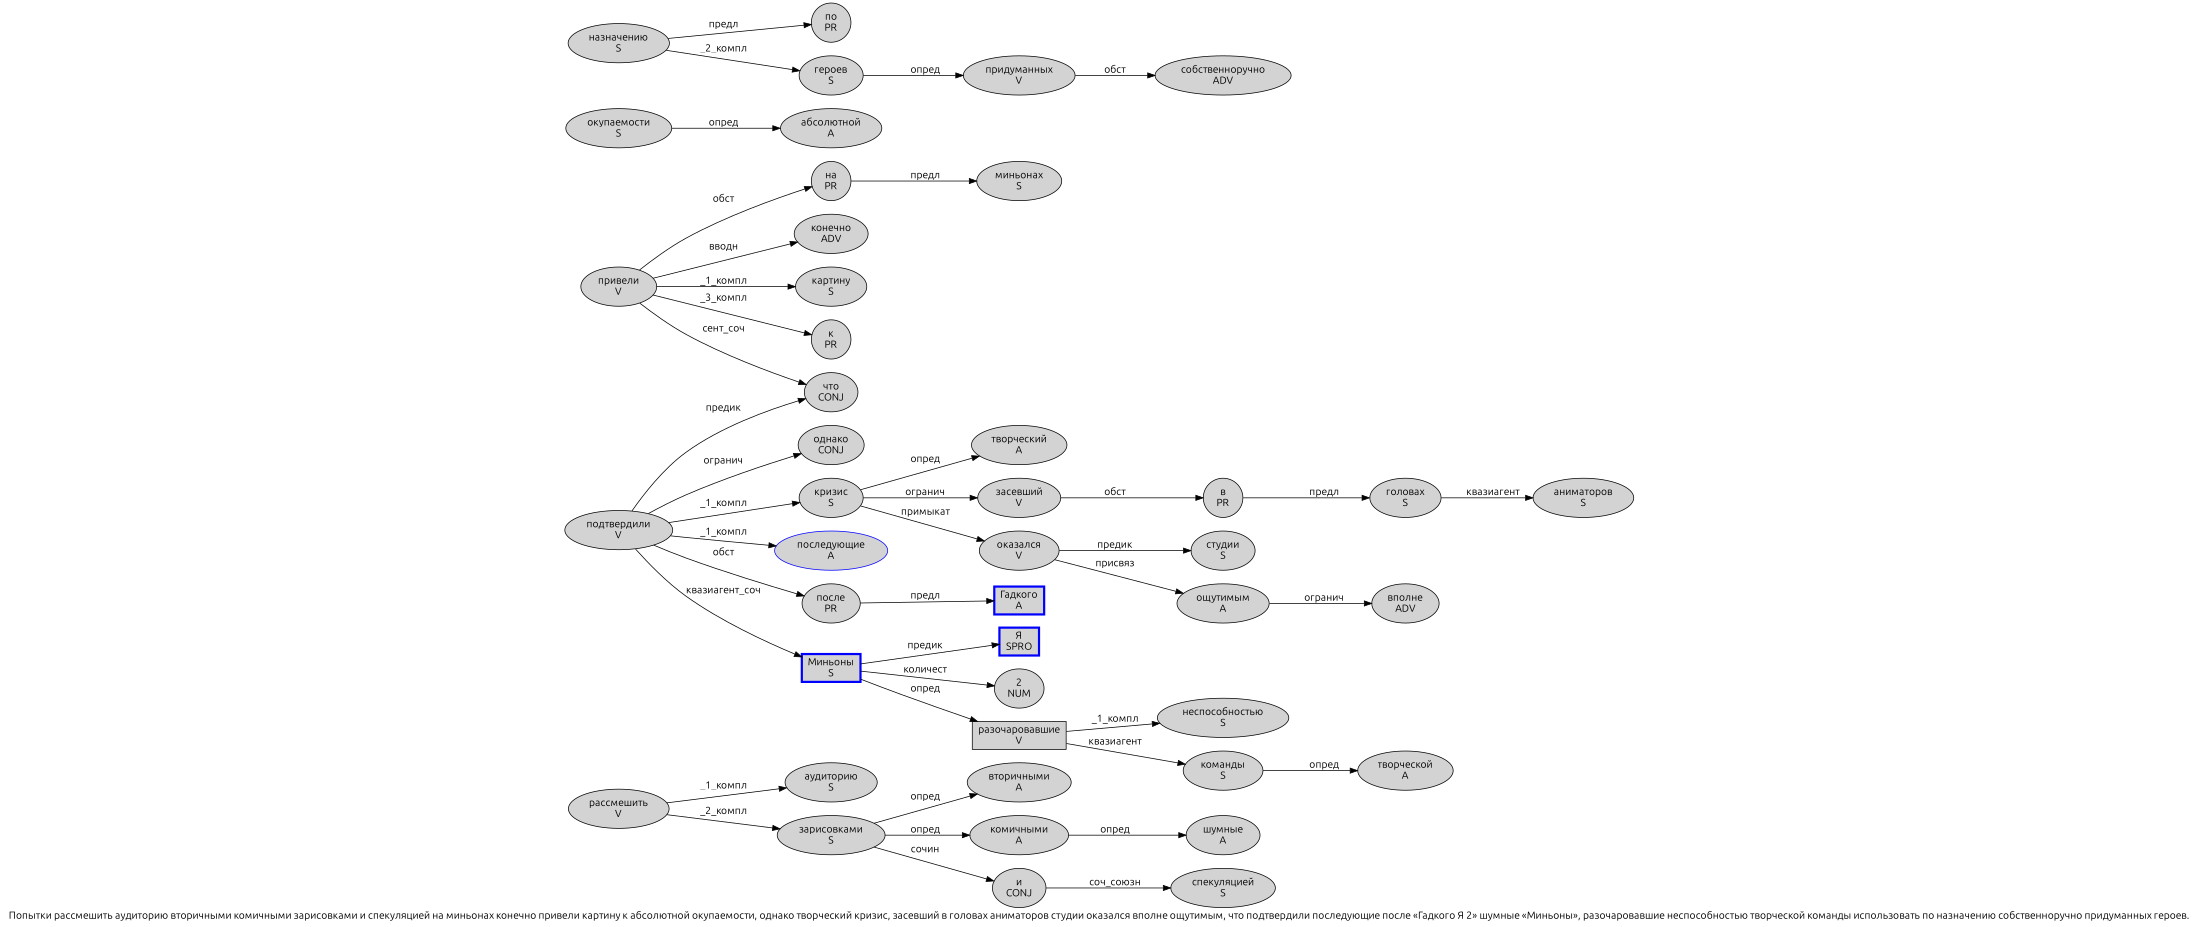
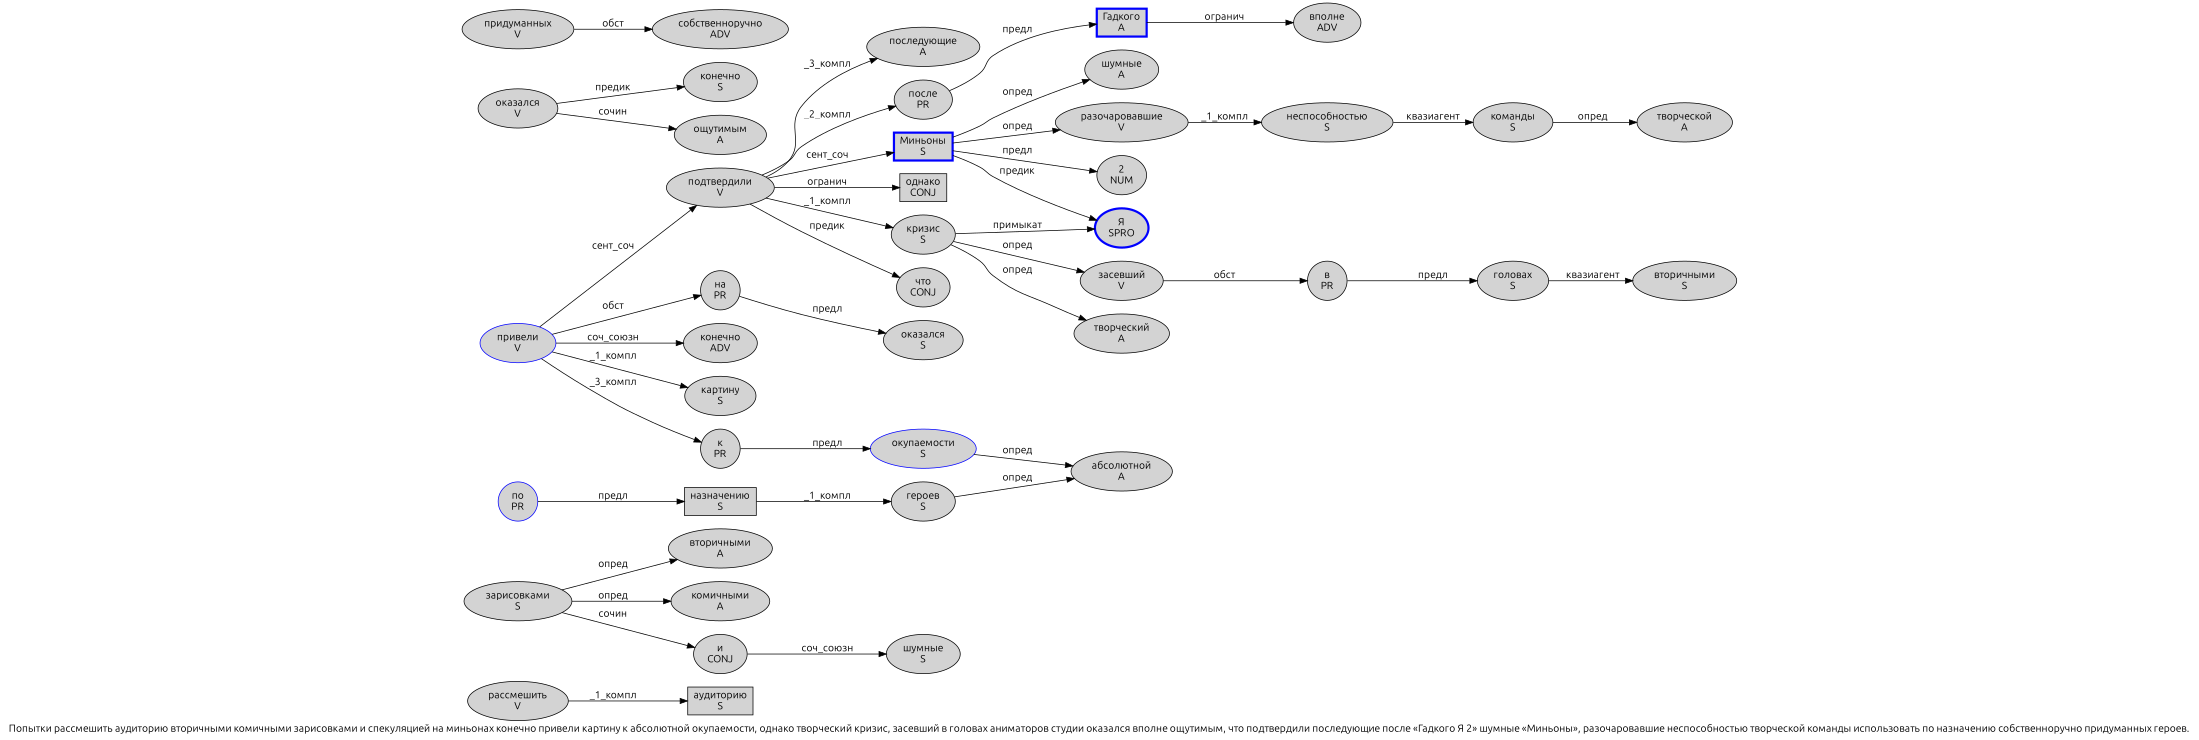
  digraph {
    fontname=Ubuntu
    label="Попытки рассмешить аудиторию вторичными комичными зарисовками и спекуляцией на миньонах конечно привели картину к абсолютной окупаемости, однако творческий кризис, засевший в головах аниматоров студии оказался вполне ощутимым, что подтвердили последующие после «Гадкого Я 2» шумные «Миньоны», разочаровавшие неспособностью творческой команды использовать по назначению собственноручно придуманных героев."
    rankdir=LR
    node [fillcolor=lightgray fontname=Ubuntu penwidth=1 shape=ellipse style=filled]
    edge [fontname=Ubuntu]
    n1 [label="рассмешить\nV"]
-   n2 [label="аудиторию\nS"]
+   n2 [label="аудиторию\nS" shape=box]
    n3 [label="зарисовками\nS"]
    n4 [label="вторичными\nA"]
    n5 [label="комичными\nA"]
    n6 [label="и\nCONJ"]
-   n7 [label="спекуляцией\nS"]
+   n7 [label="шумные\nS"]
    n8 [label="на\nPR"]
-   n9 [label="миньонах\nS"]
+   n9 [label="оказался\nS"]
    n10 [label="конечно\nADV"]
-   n11 [label="привели\nV"]
+   n11 [label="привели\nV" color=blue]
    n12 [label="картину\nS"]
    n13 [label="к\nPR"]
    n14 [label="подтвердили\nV"]
-   n15 [label="окупаемости\nS"]
-   n16 [label="однако\nCONJ"]
+   n15 [label="окупаемости\nS" color=blue]
+   n16 [label="однако\nCONJ" shape=box]
    n17 [label="кризис\nS"]
    n18 [label="что\nCONJ"]
-   n19 [label="последующие\nA" color=blue]
+   n19 [label="последующие\nA"]
    n20 [label="после\nPR"]
    n21 [color=blue label="Миньоны\nS" penwidth=3 shape=box]
    n22 [label="абсолютной\nA"]
    n23 [label="творческий\nA"]
    n24 [label="засевший\nV"]
    n25 [label="оказался\nV"]
    n26 [label="в\nPR"]
-   n27 [label="студии\nS"]
+   n27 [label="конечно\nS"]
    n28 [label="ощутимым\nA"]
    n29 [label="головах\nS"]
-   n30 [label="аниматоров\nS"]
+   n30 [label="вторичными\nS"]
    n31 [label="вполне\nADV"]
    n32 [color=blue label="Гадкого\nA" penwidth=3 shape=box]
-   n33 [color=blue label="Я\nSPRO" penwidth=3 shape=box]
+   n33 [color=blue label="Я\nSPRO" penwidth=3]
    n34 [label="2\nNUM"]
    n35 [label="шумные\nA"]
-   n36 [label="разочаровавшие\nV" shape=box]
+   n36 [label="разочаровавшие\nV"]
    n37 [label="неспособностью\nS"]
    n38 [label="команды\nS"]
    n39 [label="творческой\nA"]
-   n40 [label="по\nPR"]
-   n41 [label="назначению\nS"]
+   n40 [label="по\nPR" color=blue]
+   n41 [label="назначению\nS" shape=box]
    n42 [label="героев\nS"]
    n43 [label="придуманных\nV"]
    n44 [label="собственноручно\nADV"]
    n1 -> n2 [label="_1_компл"]
-   n1 -> n3 [label="_2_компл"]
    n3 -> n4 [label="опред"]
    n3 -> n5 [label="опред"]
    n3 -> n6 [label="сочин"]
    n6 -> n7 [label="соч_союзн"]
    n8 -> n9 [label="предл"]
    n11 -> n8 [label="обст"]
-   n11 -> n10 [label="вводн"]
+   n11 -> n10 [label="соч_союзн"]
    n11 -> n12 [label="_1_компл"]
    n11 -> n13 [label="_3_компл"]
-   n11 -> n18 [label="сент_соч"]
+   n11 -> n14 [label="сент_соч"]
+   n13 -> n15 [label="предл"]
    n14 -> n16 [label="огранич"]
    n14 -> n17 [label="_1_компл"]
    n14 -> n18 [label="предик"]
-   n14 -> n19 [label="_1_компл"]
-   n14 -> n20 [label="обст"]
-   n14 -> n21 [label="квазиагент_соч"]
+   n14 -> n19 [label="_3_компл"]
+   n14 -> n20 [label="_2_компл"]
+   n14 -> n21 [label="сент_соч"]
    n15 -> n22 [label="опред"]
    n17 -> n23 [label="опред"]
-   n17 -> n24 [label="огранич"]
-   n17 -> n25 [label="примыкат"]
+   n17 -> n24 [label="опред"]
+   n17 -> n33 [label="примыкат"]
    n20 -> n32 [label="предл"]
    n21 -> n33 [label="предик"]
-   n21 -> n34 [label="количест"]
-   n5 -> n35 [label="опред"]
+   n21 -> n34 [label="предл"]
+   n21 -> n35 [label="опред"]
    n21 -> n36 [label="опред"]
    n24 -> n26 [label="обст"]
    n25 -> n27 [label="предик"]
-   n25 -> n28 [label="присвяз"]
+   n25 -> n28 [label="сочин"]
    n26 -> n29 [label="предл"]
-   n28 -> n31 [label="огранич"]
+   n32 -> n31 [label="огранич"]
    n29 -> n30 [label="квазиагент"]
    n36 -> n37 [label="_1_компл"]
-   n36 -> n38 [label="квазиагент"]
+   n37 -> n38 [label="квазиагент"]
    n38 -> n39 [label="опред"]
-   n41 -> n40 [label="предл"]
-   n41 -> n42 [label="_2_компл"]
-   n42 -> n43 [label="опред"]
+   n40 -> n41 [label="предл"]
+   n41 -> n42 [label="_1_компл"]
+   n42 -> n22 [label="опред"]
    n43 -> n44 [label="обст"]
  }
